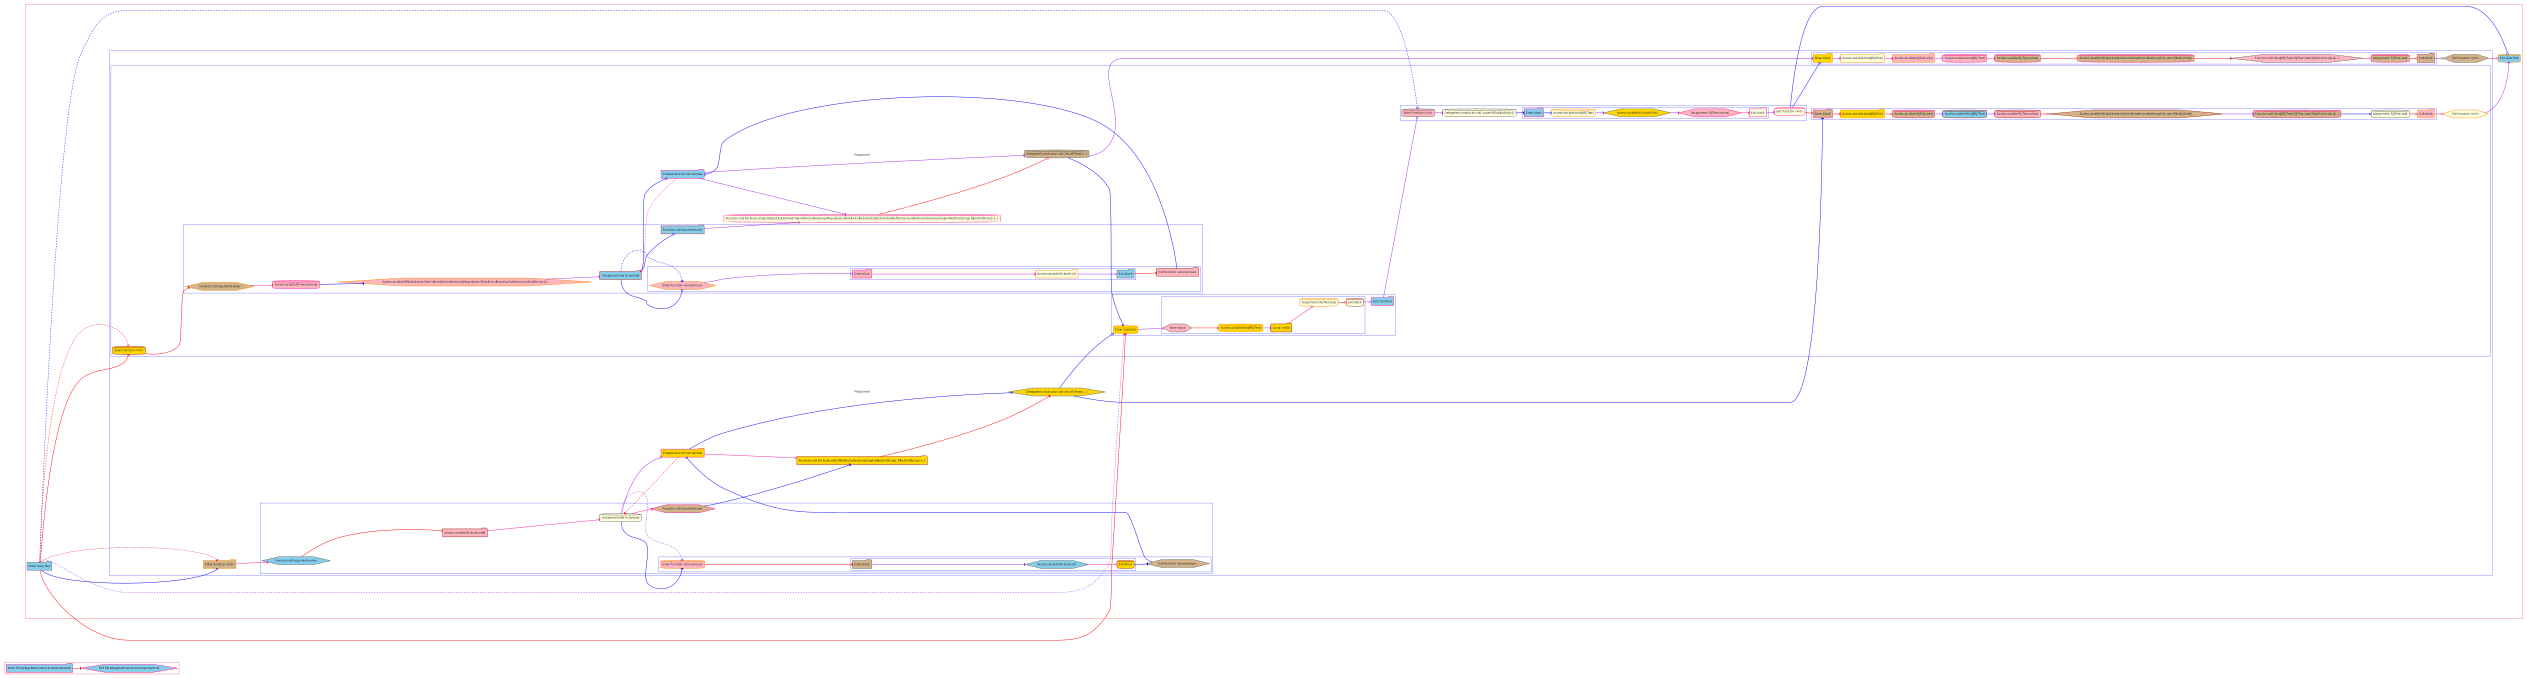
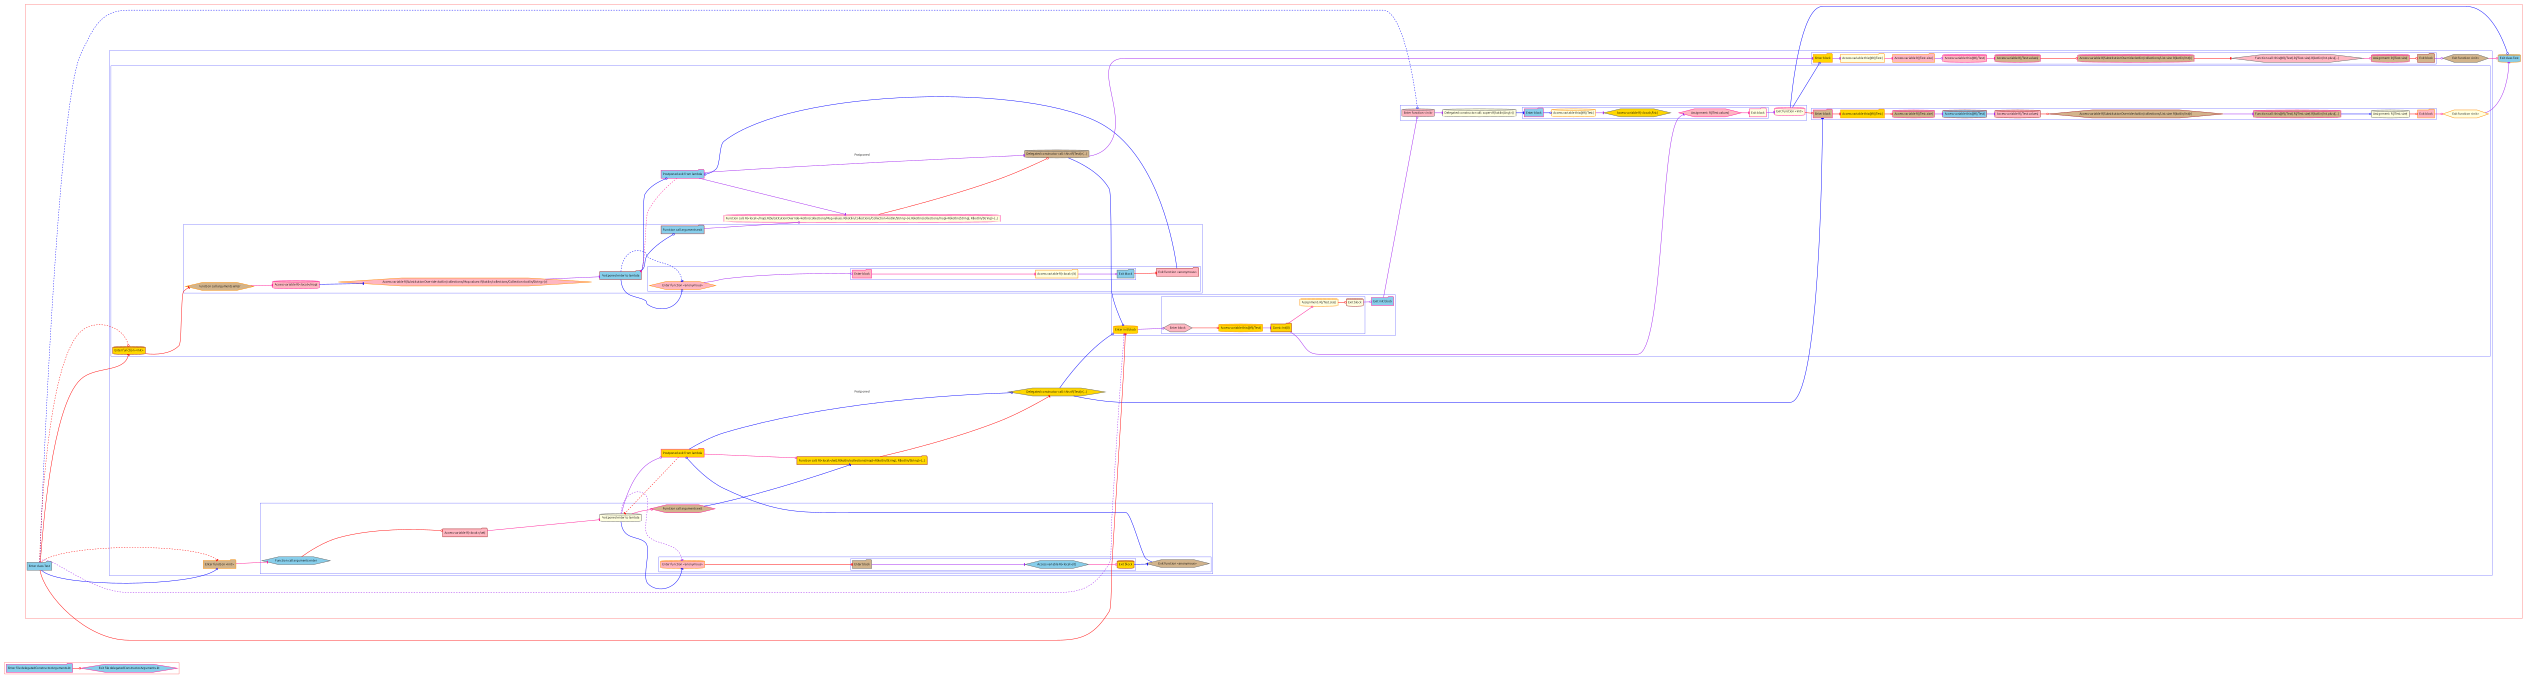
  digraph {
    fontname=Ubuntu
    nodesep=3
    rankdir=LR
    node [color=deeppink fillcolor=tan fontname=Ubuntu penwidth=2 shape=folder style=filled]
    edge [arrowhead=odot color=purple fontname=Ubuntu penwidth=2]
    n1 [fillcolor=skyblue label="Enter file delegatedConstructorArguments.kt"]
    n2 [fillcolor=skyblue label="Exit file delegatedConstructorArguments.kt" shape=hexagon]
    n3 [color=gray40 label="Enter block"]
    n4 [color=gray40 fillcolor=skyblue label="Access variable R|<local>/it|" shape=hexagon]
    n5 [color=brown fillcolor=gold label="Exit block" shape=cylinder]
    n6 [color=darkorange fillcolor=lightpink label="Enter function <anonymous>" shape=cylinder]
    n7 [color=gray40 label="Exit function <anonymous>" shape=hexagon]
    n8 [color=gray40 fillcolor=skyblue label="Function call arguments enter" shape=hexagon]
    n9 [color=brown fillcolor=lightpink label="Access variable R|<local>/set|"]
    n10 [color=gray40 fillcolor=lightyellow label="Postponed enter to lambda" shape=cylinder]
    n11 [label="Function call arguments exit" shape=hexagon]
    n12 [fillcolor=lightpink label="Enter block"]
    n13 [color=darkorange fillcolor=lightyellow label="Access variable R|<local>/it|"]
    n14 [color=gray40 fillcolor=skyblue label="Exit block"]
    n15 [color=darkorange fillcolor=lightpink label="Enter function <anonymous>" shape=hexagon]
    n16 [color=brown fillcolor=lightpink label="Exit function <anonymous>"]
    n17 [color=darkorange label="Function call arguments enter" shape=hexagon]
    n18 [fillcolor=lightpink label="Access variable R|<local>/map|" shape=cylinder]
    n19 [color=darkorange fillcolor=lightpink label="Access variable R|SubstitutionOverride<kotlin/collections/Map.values: R|kotlin/collections/Collection<kotlin/String>|>|" shape=hexagon]
    n20 [color=brown fillcolor=skyblue label="Postponed enter to lambda"]
    n21 [color=brown fillcolor=skyblue label="Function call arguments exit"]
    n22 [color=gray40 fillcolor=lightpink label="Enter block" shape=hexagon]
    n23 [color=darkorange fillcolor=gold label="Access variable this@R|/Test|" shape=cylinder]
    n24 [color=brown fillcolor=gold label="Const: Int(0)"]
    n25 [color=darkorange fillcolor=lightyellow label="Assignment: R|/Test.size|" shape=cylinder]
    n26 [color=brown fillcolor=lightyellow label="Exit block" shape=cylinder]
    n27 [color=darkorange fillcolor=gold label="Enter init block" shape=cylinder]
    n28 [fillcolor=skyblue label="Exit init block"]
    n29 [fillcolor=skyblue label="Enter block"]
    n30 [color=darkorange fillcolor=lightyellow label="Access variable this@R|/Test|" shape=cylinder]
    n31 [color=gray40 fillcolor=gold label="Access variable R|<local>/list|" shape=hexagon]
    n32 [fillcolor=lightpink label="Assignment: R|/Test.values|" shape=hexagon]
    n33 [fillcolor=lightyellow label="Exit block"]
    n34 [color=gray40 fillcolor=lightpink label="Enter function <init>" shape=cylinder]
    n35 [color=gray40 fillcolor=lightyellow label="Delegated constructor call: super<R|kotlin/Any|>()" shape=cylinder]
    n36 [fillcolor=lightyellow label="Exit function <init>" shape=cylinder]
    n37 [label="Enter block"]
    n38 [color=darkorange fillcolor=gold label="Access variable this@R|/Test|"]
    n39 [label="Access variable R|/Test.size|" shape=cylinder]
    n40 [color=brown fillcolor=skyblue label="Access variable this@R|/Test|" shape=cylinder]
    n41 [color=brown fillcolor=lightpink label="Access variable R|/Test.values|" shape=cylinder]
    n42 [color=brown label="Access variable R|SubstitutionOverride<kotlin/collections/List.size: R|kotlin/Int|>|" shape=hexagon]
    n43 [label="Function call: this@R|/Test|.R|/Test.size|.R|kotlin/Int.plus|(...)" shape=cylinder]
    n44 [color=gray40 fillcolor=lightyellow label="Assignment: R|/Test.size|" shape=cylinder]
    n45 [color=darkorange fillcolor=lightpink label="Exit block"]
    n46 [color=brown fillcolor=gold label="Enter function <init>" shape=cylinder]
    n47 [fillcolor=skyblue label="Postponed exit from lambda"]
    n48 [fillcolor=lightyellow label="Function call: R|<local>/map|.R|SubstitutionOverride<kotlin/collections/Map.values: R|kotlin/collections/Collection<kotlin/String>|>|.R|kotlin/collections/map|<R|kotlin/String|, R|kotlin/String|>(...)" shape=cylinder]
    n49 [color=gray40 label="Delegated constructor call: this<R|Test|>(...)" shape=cylinder]
    n50 [color=darkorange fillcolor=lightyellow label="Exit function <init>" shape=hexagon]
    n51 [color=darkorange fillcolor=gold label="Enter block"]
    n52 [color=darkorange fillcolor=lightyellow label="Access variable this@R|/Test|"]
    n53 [color=darkorange fillcolor=lightpink label="Access variable R|/Test.size|"]
    n54 [fillcolor=lightpink label="Access variable this@R|/Test|" shape=cylinder]
    n55 [label="Access variable R|/Test.values|" shape=cylinder]
    n56 [label="Access variable R|SubstitutionOverride<kotlin/collections/List.size: R|kotlin/Int|>|" shape=cylinder]
    n57 [color=gray40 fillcolor=lightpink label="Function call: this@R|/Test|.R|/Test.size|.R|kotlin/Int.plus|(...)" shape=hexagon]
    n58 [label="Assignment: R|/Test.size|" shape=cylinder]
    n59 [color=brown label="Exit block"]
    n60 [color=darkorange label="Enter function <init>"]
    n61 [fillcolor=gold label="Postponed exit from lambda"]
    n62 [color=brown fillcolor=gold label="Function call: R|<local>/set|.R|kotlin/collections/map|<R|kotlin/String|, R|kotlin/String|>(...)"]
    n63 [color=gray40 fillcolor=gold label="Delegated constructor call: this<R|Test|>(...)" shape=hexagon]
    n64 [color=gray40 label="Exit function <init>" shape=hexagon]
    n65 [color=gray40 fillcolor=skyblue label="Enter class Test"]
    n66 [color=darkorange fillcolor=skyblue label="Exit class Test" shape=cylinder]
    subgraph cluster_1 {
      color=red
      n1
      n2
    }
    subgraph cluster_2 {
      color=red
      n65
      n66
      subgraph cluster_3 {
        color=blue
        n60
        n61
        n62
        n63
        n64
        subgraph cluster_4 {
          color=blue
          n8
          n9
          n10
          n11
          subgraph cluster_5 {
            color=blue
            n6
            n7
            subgraph cluster_6 {
              color=blue
              n3
              n4
              n5
            }
          }
        }
        subgraph cluster_7 {
          color=blue
          n46
          n47
          n48
          n49
          n50
          subgraph cluster_8 {
            color=blue
            n17
            n18
            n19
            n20
            n21
            subgraph cluster_9 {
              color=blue
              n15
              n16
              subgraph cluster_10 {
                color=blue
                n12
                n13
                n14
              }
            }
          }
          subgraph cluster_11 {
            color=blue
            n27
            n28
            subgraph cluster_12 {
              color=blue
              n22
              n23
              n24
              n25
              n26
            }
          }
          subgraph cluster_13 {
            color=blue
            n34
            n35
            n36
            subgraph cluster_14 {
              color=blue
              n29
              n30
              n31
              n32
              n33
            }
          }
          subgraph cluster_15 {
            color=blue
            n37
            n38
            n39
            n40
            n41
            n42
            n43
            n44
            n45
          }
        }
        subgraph cluster_16 {
          color=blue
          n51
          n52
          n53
          n54
          n55
          n56
          n57
          n58
          n59
        }
      }
    }
-   n1 -> n2 [arrowhead=tee color=red]
+   n1 -> n2 [color=red]
    n3 -> n4 [arrowhead=tee]
    n4 -> n5 [color=deeppink]
    n5 -> n7 [arrowhead=tee color=blue]
    n6 -> n3 [arrowhead=tee color=red]
    n7 -> n61 [color=blue]
    n8 -> n9 [color=red]
    n9 -> n10 [arrowhead=tee color=deeppink]
    n10 -> n6 [arrowhead=tee color=blue]
    n10 -> n6 [arrowhead=tee style=dashed]
    n10 -> n11 [color=deeppink]
    n10 -> n61
    n11 -> n62 [arrowhead=tee color=blue]
    n12 -> n13 [arrowhead=tee color=deeppink]
    n13 -> n14
    n14 -> n16 [arrowhead=tee color=red]
    n15 -> n12
    n16 -> n47 [color=blue]
    n17 -> n18 [arrowhead=tee color=deeppink]
    n18 -> n19 [arrowhead=tee color=blue]
    n19 -> n20 [arrowhead=tee]
    n20 -> n15 [color=blue]
    n20 -> n15 [arrowhead=tee color=blue style=dashed]
    n20 -> n21 [color=blue]
    n20 -> n47 [color=blue]
    n21 -> n48
    n22 -> n23 [color=red]
    n23 -> n24 [arrowhead=tee]
    n24 -> n25 [color=deeppink]
    n25 -> n26 [color=red]
    n26 -> n28
    n27 -> n22
    n28 -> n34
    n29 -> n30 [color=blue]
    n30 -> n31 [arrowhead=tee]
-   n31 -> n32 [arrowhead=tee]
+   n24 -> n32 [arrowhead=tee]
    n32 -> n33 [arrowhead=tee color=deeppink]
    n33 -> n36 [arrowhead=tee]
    n34 -> n35 [arrowhead=tee]
    n35 -> n29 [arrowhead=tee color=blue]
    n36 -> n37 [color=red]
    n36 -> n51 [color=blue]
    n36 -> n66 [color=blue]
    n37 -> n38 [arrowhead=tee color=red]
    n38 -> n39 [color=red]
    n39 -> n40 [arrowhead=tee]
    n40 -> n41 [arrowhead=tee]
    n41 -> n42 [color=red]
    n42 -> n43 [arrowhead=tee]
    n43 -> n44 [color=blue]
    n44 -> n45 [color=red]
    n45 -> n50 [color=deeppink]
    n46 -> n17 [arrowhead=tee color=red]
    n47 -> n20 [arrowhead=tee color=deeppink style=dashed]
    n47 -> n48 [arrowhead=tee]
    n47 -> n49 [arrowhead=tee label=Postponed]
    n48 -> n49 [color=red]
    n49 -> n27 [color=blue]
    n49 -> n51 [arrowhead=tee]
    n50 -> n66 [arrowhead=tee]
    n51 -> n52 [arrowhead=tee]
    n52 -> n53 [arrowhead=tee color=deeppink]
    n53 -> n54
    n54 -> n55 [arrowhead=tee color=deeppink]
    n55 -> n56 [color=red]
    n56 -> n57 [arrowhead=tee color=red]
    n57 -> n58 [color=deeppink]
    n58 -> n59 [color=red]
    n59 -> n64
    n60 -> n8 [arrowhead=tee color=deeppink]
    n61 -> n10 [arrowhead=tee color=red style=dashed]
    n61 -> n62 [color=deeppink]
    n61 -> n63 [color=blue label=Postponed]
    n62 -> n63 [arrowhead=tee color=red]
    n63 -> n27 [color=blue]
    n63 -> n37 [arrowhead=tee color=blue]
    n64 -> n66 [color=deeppink]
    n65 -> n27 [arrowhead=tee color=red]
    n65 -> n27 [style=dashed]
    n65 -> n34 [color=blue style=dashed]
    n65 -> n46 [arrowhead=tee color=red]
    n65 -> n46 [color=red style=dashed]
    n65 -> n60 [color=blue]
    n65 -> n60 [arrowhead=tee color=red style=dashed]
  }
